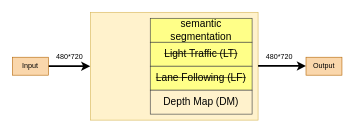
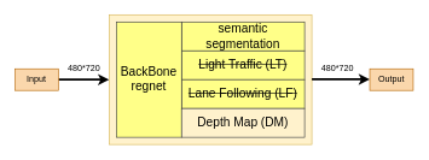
  <mxCell id="0" />
  <mxCell id="1" parent="0" />
  <mxCell id="2" style="edgeStyle=none;html=1;exitX=1;exitY=0.5;exitDx=0;exitDy=0;entryX=0;entryY=0.5;entryDx=0;entryDy=0;strokeWidth=3;" edge="1" parent="1" source="3" target="5"><mxGeometry relative="1" as="geometry" /></mxCell>
  <mxCell id="3" value="Input" style="rounded=0;whiteSpace=wrap;html=1;fillColor=#fad7ac;strokeColor=#b46504;" vertex="1" parent="1"><mxGeometry x="20" y="95" width="60" height="30" as="geometry" /></mxCell>
  <mxCell id="4" value="" style="group" vertex="1" connectable="0" parent="1"><mxGeometry x="150" y="20" width="280" height="180" as="geometry" /></mxCell>
  <mxCell id="5" value="" style="rounded=0;whiteSpace=wrap;html=1;fillColor=#fff2cc;strokeColor=#d6b656;verticalAlign=top;labelPosition=center;verticalLabelPosition=middle;align=center;labelBackgroundColor=none;labelBorderColor=default;container=0;" vertex="1" parent="4"><mxGeometry width="280" height="180" as="geometry" /></mxCell>
  <mxCell id="6" value="semantic segmentation" style="rounded=0;whiteSpace=wrap;html=1;strokeColor=#36393d;fontFamily=Helvetica;fontSize=17;fillColor=#ffff88;fillStyle=auto;container=0;" vertex="1" parent="4"><mxGeometry x="100" y="10" width="170" height="40" as="geometry" /></mxCell>
  <mxCell id="7" value="&lt;strike&gt;Light Traffic (LT)&lt;/strike&gt;" style="rounded=0;whiteSpace=wrap;html=1;strokeColor=#36393d;fontFamily=Helvetica;fontSize=17;fillColor=#ffff88;fillStyle=auto;container=0;" vertex="1" parent="4"><mxGeometry x="100" y="50" width="170" height="40" as="geometry" /></mxCell>
  <mxCell id="8" value="&lt;strike&gt;Lane Following (LF)&lt;/strike&gt;" style="rounded=0;whiteSpace=wrap;html=1;strokeColor=#36393d;fontFamily=Helvetica;fontSize=17;fillColor=#ffff88;fillStyle=auto;container=0;shadow=0;glass=0;fontStyle=0" vertex="1" parent="4"><mxGeometry x="100" y="90" width="170" height="40" as="geometry" /></mxCell>
+ <mxCell id="9" value="BackBone&lt;div&gt;regnet&lt;/div&gt;" style="rounded=0;whiteSpace=wrap;html=1;strokeColor=#36393d;fontFamily=Helvetica;fontSize=17;fillColor=#ffff88;fillStyle=auto;container=0;" vertex="1" parent="4"><mxGeometry x="10" y="10" width="90" height="160" as="geometry" /></mxCell>
  <mxCell id="10" value="Depth Map (DM)" style="rounded=0;whiteSpace=wrap;html=1;strokeColor=#36393d;fontFamily=Helvetica;fontSize=17;fillColor=#fff2cc;fillStyle=auto;container=0;" vertex="1" parent="4"><mxGeometry x="100" y="130" width="170" height="40" as="geometry" /></mxCell>
  <mxCell id="11" value="480*720" style="text;html=1;align=center;verticalAlign=middle;resizable=0;points=[];autosize=1;strokeColor=none;fillColor=none;" vertex="1" parent="1"><mxGeometry x="80" y="80" width="70" height="30" as="geometry" /></mxCell>
  <mxCell id="12" value="480*720" style="text;html=1;align=center;verticalAlign=middle;resizable=0;points=[];autosize=1;strokeColor=none;fillColor=none;" vertex="1" parent="1"><mxGeometry x="430" y="80" width="70" height="30" as="geometry" /></mxCell>
  <mxCell id="13" style="edgeStyle=none;html=1;exitX=1;exitY=0.5;exitDx=0;exitDy=0;strokeWidth=3;" edge="1" parent="1"><mxGeometry relative="1" as="geometry"><mxPoint x="430" y="109.6" as="sourcePoint" /><mxPoint x="510" y="109.6" as="targetPoint" /></mxGeometry></mxCell>
  <mxCell id="14" value="Output" style="rounded=0;whiteSpace=wrap;html=1;fillColor=#fad7ac;strokeColor=#b46504;" vertex="1" parent="1"><mxGeometry x="510" y="95" width="60" height="30" as="geometry" /></mxCell>
